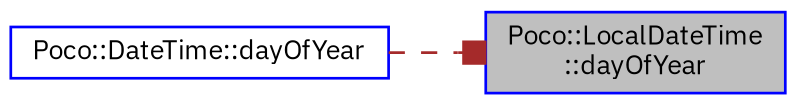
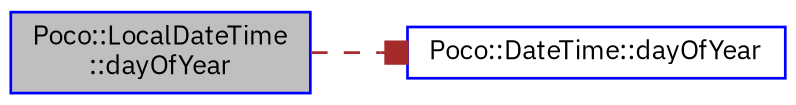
  digraph {
    rankdir=LR
    fontname="IBM Plex Sans"
    node [color=blue fontname="IBM Plex Sans" fontsize=10 shape=record style=filled]
    n1 [fillcolor=grey75 fontcolor=black height=0.2 label="Poco::LocalDateTime\l::dayOfYear" width=0.4]
    n2 [fillcolor=white height=0.2 label="Poco::DateTime::dayOfYear" width=0.4]
-   n2 -> n1 [color=brown fontname="IBM Plex Sans" fontsize=10 labelfontname=Helvetica labelfontsize=10 style=dashed arrowhead=box]
+   n1 -> n2 [color=brown fontname="IBM Plex Sans" fontsize=10 labelfontname=Helvetica labelfontsize=10 style=dashed arrowhead=box]
  }
